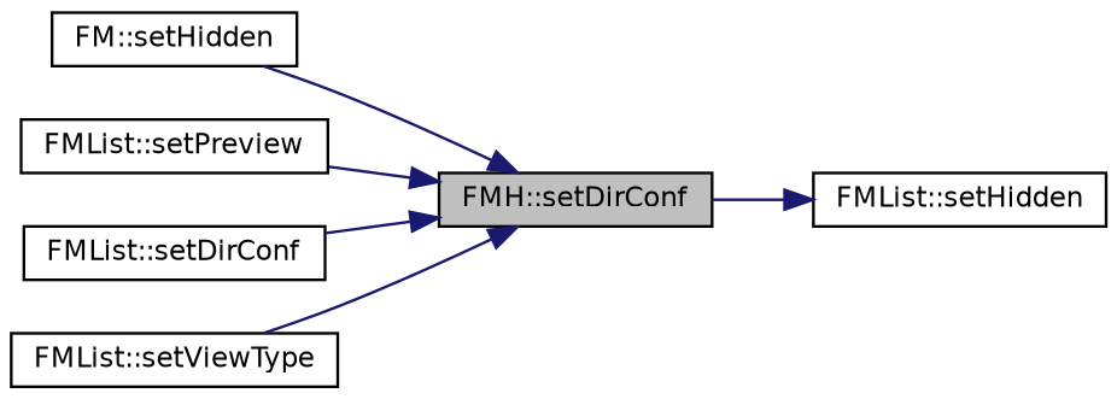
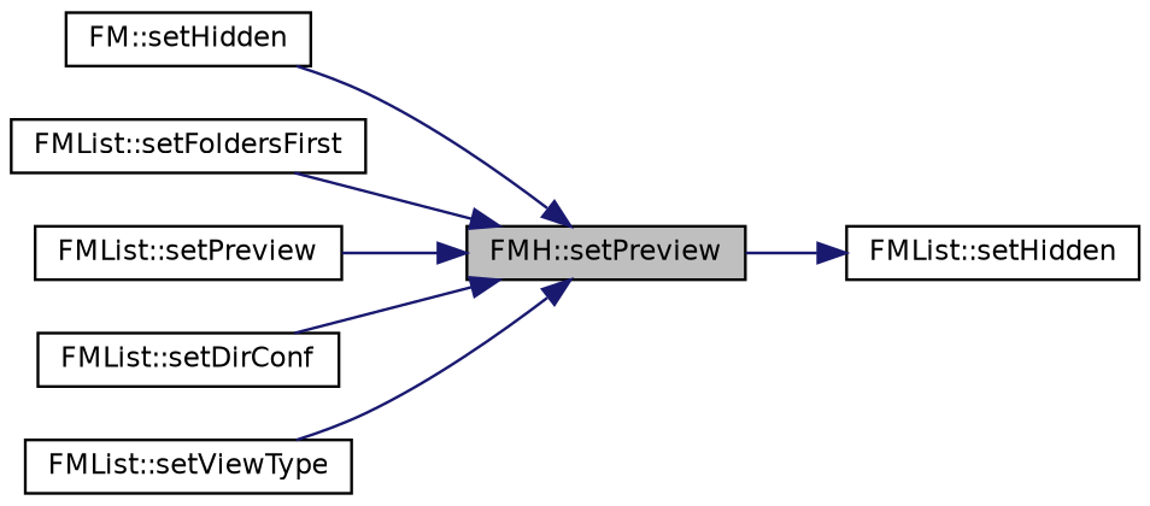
  digraph {
    rankdir=RL
    node [color=black fillcolor=white fontname=Helvetica fontsize=10 shape=record style=filled]
    edge [color=midnightblue dir=back fontname=Helvetica fontsize=10 labelfontname=Helvetica labelfontsize=10 style=solid]
-   n1 [fillcolor=grey75 fontcolor=black height=0.2 label="FMH::setDirConf" width=0.4]
+   n1 [fillcolor=grey75 fontcolor=black height=0.2 label="FMH::setPreview" width=0.4]
    n2 [height=0.2 label="FM::setHidden" width=0.4]
+   n3 [height=0.2 label="FMList::setFoldersFirst" width=0.4]
    n4 [height=0.2 label="FMList::setPreview" width=0.4]
    n5 [height=0.2 label="FMList::setDirConf" width=0.4]
    n6 [height=0.2 label="FMList::setViewType" width=0.4]
    n7 [height=0.2 label="FMList::setHidden" width=0.4]
    n1 -> n2
+   n1 -> n3
    n1 -> n4
    n1 -> n5
    n1 -> n6
    n7 -> n1
  }
